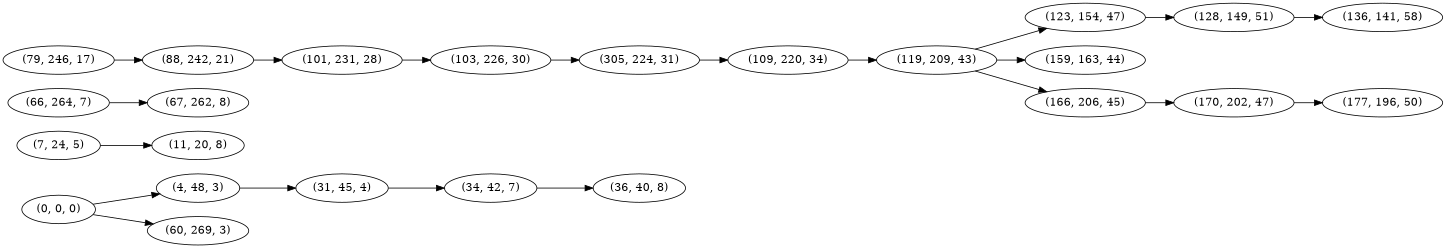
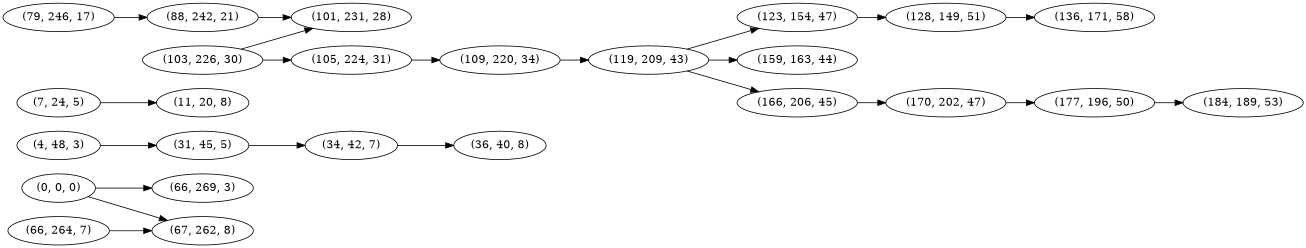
  digraph {
    rankdir=LR
    "(0, 0, 0)"
    "(4, 48, 3)"
-   "(60, 269, 3)"
-   "(31, 45, 5)" [label="(31, 45, 4)"]
+   "(60, 269, 3)" [label="(66, 269, 3)"]
+   "(31, 45, 5)"
    "(7, 24, 5)"
    "(11, 20, 8)"
    "(34, 42, 7)"
    "(36, 40, 8)"
    "(66, 264, 7)"
    "(67, 262, 8)"
    "(79, 246, 17)"
    "(88, 242, 21)"
    "(101, 231, 28)"
    "(103, 226, 30)"
-   "(105, 224, 31)" [label="(305, 224, 31)"]
+   "(105, 224, 31)"
    "(109, 220, 34)"
    "(119, 209, 43)"
    "(123, 154, 47)"
    "(159, 163, 44)"
    "(166, 206, 45)"
    "(128, 149, 51)"
    "(170, 202, 47)"
-   "(136, 141, 58)"
+   "(136, 141, 58)" [label="(136, 171, 58)"]
    "(177, 196, 50)"
-   "(0, 0, 0)" -> "(4, 48, 3)"
+   "(184, 189, 53)"
+   "(0, 0, 0)" -> "(67, 262, 8)"
    "(0, 0, 0)" -> "(60, 269, 3)"
    "(4, 48, 3)" -> "(31, 45, 5)"
    "(31, 45, 5)" -> "(34, 42, 7)"
    "(7, 24, 5)" -> "(11, 20, 8)"
    "(34, 42, 7)" -> "(36, 40, 8)"
    "(66, 264, 7)" -> "(67, 262, 8)"
    "(79, 246, 17)" -> "(88, 242, 21)"
    "(88, 242, 21)" -> "(101, 231, 28)"
-   "(101, 231, 28)" -> "(103, 226, 30)"
+   "(103, 226, 30)" -> "(101, 231, 28)"
    "(103, 226, 30)" -> "(105, 224, 31)"
    "(105, 224, 31)" -> "(109, 220, 34)"
    "(109, 220, 34)" -> "(119, 209, 43)"
    "(119, 209, 43)" -> "(123, 154, 47)"
    "(119, 209, 43)" -> "(159, 163, 44)"
    "(119, 209, 43)" -> "(166, 206, 45)"
    "(123, 154, 47)" -> "(128, 149, 51)"
    "(166, 206, 45)" -> "(170, 202, 47)"
    "(128, 149, 51)" -> "(136, 141, 58)"
    "(170, 202, 47)" -> "(177, 196, 50)"
+   "(177, 196, 50)" -> "(184, 189, 53)"
  }
